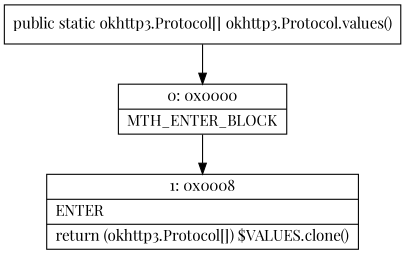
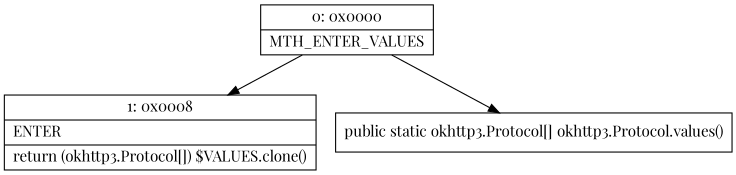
  digraph {
    fontname="Playfair Display"
    node [fontname="Playfair Display" shape=record]
    edge [fontname="Playfair Display"]
-   n1 [label="{0\:\ 0x0000|MTH_ENTER_BLOCK\l}"]
+   n1 [label="{0\:\ 0x0000|MTH_ENTER_VALUES\l}"]
    n2 [label="{1\:\ 0x0008|ENTER\l|return (okhttp3.Protocol[]) $VALUES.clone()\l}"]
    n3 [label="{public static okhttp3.Protocol[] okhttp3.Protocol.values() }"]
    n1 -> n2
-   n3 -> n1
+   n1 -> n3
  }
